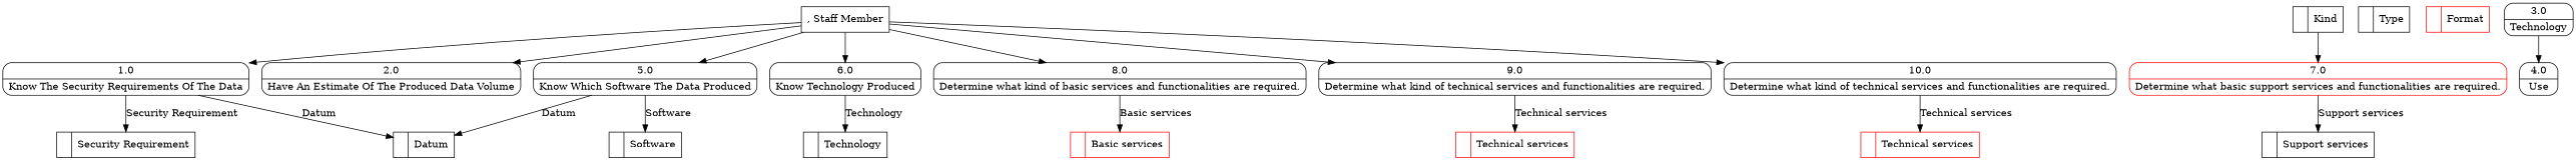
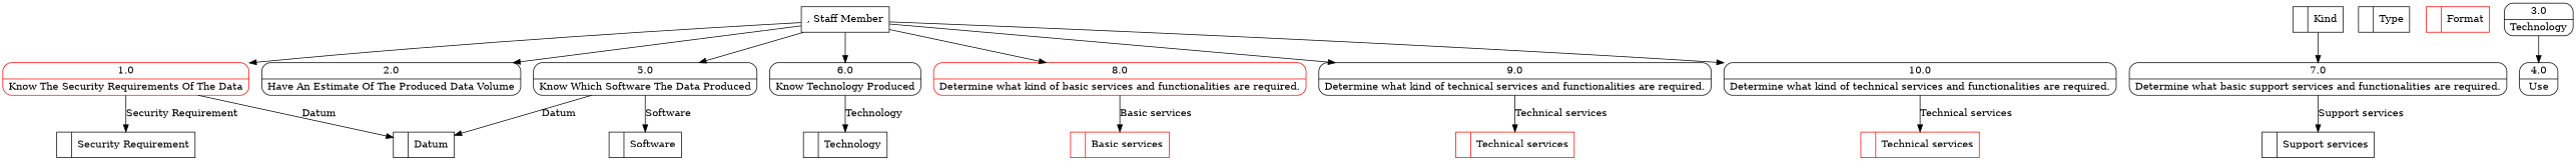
  digraph {
    node [shape=record]
    n1 [label="<f0>  |<f1> Datum "]
    n2 [label="<f0>  |<f1> Kind "]
-   n3 [label="{<f0> 7.0|<f1> Determine what basic support services and functionalities are required. }" shape=Mrecord color=red]
+   n3 [label="{<f0> 7.0|<f1> Determine what basic support services and functionalities are required. }" shape=Mrecord]
    n4 [color=black label="<f0>  |<f1> Type "]
    n5 [color=red label="<f0>  |<f1> Format "]
    n6 [label="<f0>  |<f1> Software "]
    n7 [label="<f0>  |<f1> Technology "]
    n8 [label="<f0>  |<f1> Security Requirement "]
    n9 [label=", Staff Member" shape=box]
-   n10 [label="{<f0> 1.0|<f1> Know The Security Requirements Of The Data }" shape=Mrecord]
+   n10 [label="{<f0> 1.0|<f1> Know The Security Requirements Of The Data }" shape=Mrecord color=red]
    n11 [label="{<f0> 2.0|<f1> Have An Estimate Of The Produced Data Volume }" shape=Mrecord]
    n12 [label="{<f0> 5.0|<f1> Know Which Software The Data Produced }" shape=Mrecord]
    n13 [label="{<f0> 6.0|<f1> Know Technology Produced }" shape=Mrecord]
-   n14 [label="{<f0> 8.0|<f1> Determine what kind of basic services and functionalities are required. }" shape=Mrecord]
+   n14 [label="{<f0> 8.0|<f1> Determine what kind of basic services and functionalities are required. }" shape=Mrecord color=red]
    n15 [label="{<f0> 9.0|<f1> Determine what kind of technical services and functionalities are required. }" shape=Mrecord]
    n16 [label="{<f0> 10.0|<f1> Determine what kind of technical services and functionalities are required. }" shape=Mrecord]
    n17 [color=black label="<f0>  |<f1> Support services "]
    n18 [color=red label="<f0>  |<f1> Basic services "]
    n19 [color=red label="<f0>  |<f1> Technical services "]
    n20 [color=red label="<f0>  |<f1> Technical services "]
    n21 [label="{<f0> 3.0|<f1> Technology }" shape=Mrecord]
    n22 [label="{<f0> 4.0|<f1> Use }" shape=Mrecord]
    n2 -> n3
    n3 -> n17 [label="Support services"]
    n9 -> n10
    n9 -> n11
    n9 -> n12
    n9 -> n13
    n9 -> n14
    n9 -> n15
    n9 -> n16
    n10 -> n1 [label=Datum]
    n10 -> n8 [label="Security Requirement"]
    n12 -> n1 [label=Datum]
    n12 -> n6 [label=Software]
    n13 -> n7 [label=Technology]
    n14 -> n18 [label="Basic services"]
    n15 -> n19 [label="Technical services"]
    n16 -> n20 [label="Technical services"]
    n21 -> n22
  }
